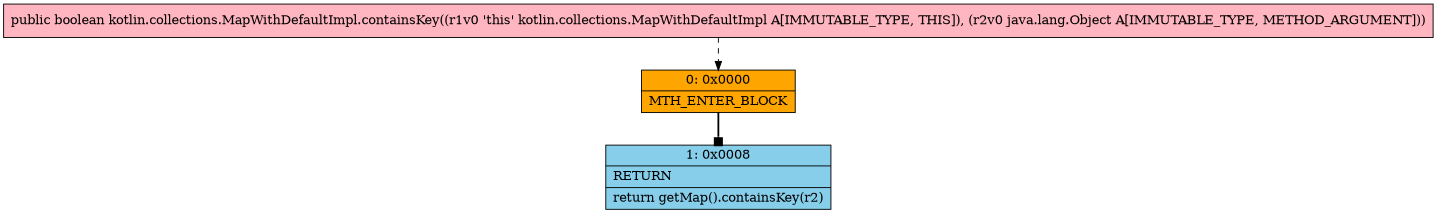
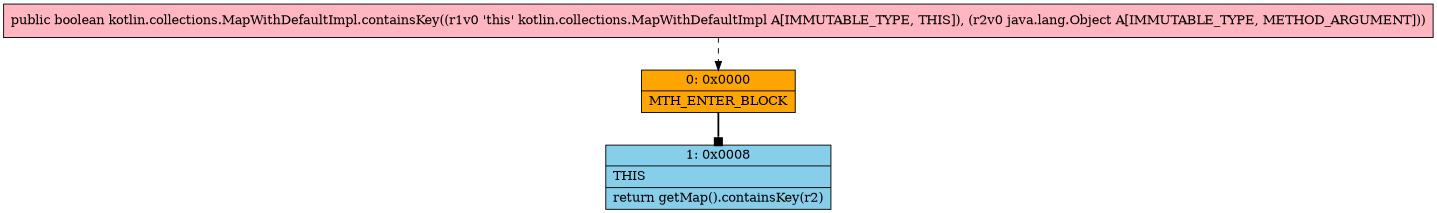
  digraph {
    node [shape=record style=filled]
    n1 [label="{0\:\ 0x0000|MTH_ENTER_BLOCK\l}" fillcolor=orange]
-   n2 [label="{1\:\ 0x0008|RETURN\l|return getMap().containsKey(r2)\l}" fillcolor=skyblue]
+   n2 [label="{1\:\ 0x0008|THIS\l|return getMap().containsKey(r2)\l}" fillcolor=skyblue]
    n3 [label="{public boolean kotlin.collections.MapWithDefaultImpl.containsKey((r1v0 'this' kotlin.collections.MapWithDefaultImpl A[IMMUTABLE_TYPE, THIS]), (r2v0 java.lang.Object A[IMMUTABLE_TYPE, METHOD_ARGUMENT])) }" fillcolor=lightpink]
    n1 -> n2 [style=bold arrowhead=box]
    n3 -> n1 [style=dashed arrowhead=normal]
  }
